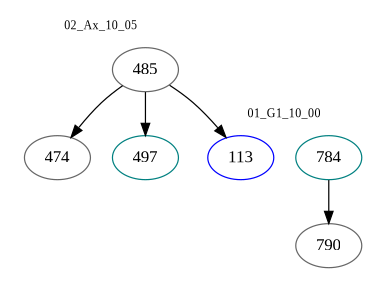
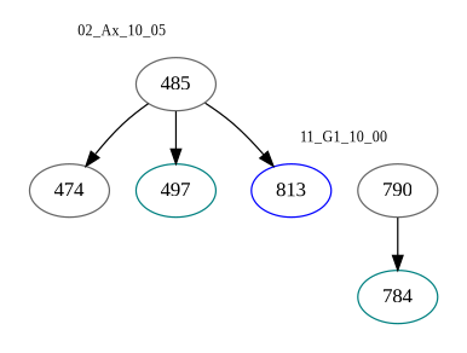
  digraph {
    fontname="Liberation Serif"
    node [color=gray40 fontname="Liberation Serif"]
    edge [color=black fontname="Liberation Serif"]
    n1 [label=485]
    n2 [label=474]
    n3 [color=teal label=497]
    n4 [label=790]
    n5 [color=teal label=784]
-   n6 [color=blue label=113]
+   n6 [color=blue label=813]
    subgraph cluster_1 {
      color=white
      fontsize=10
      label="02_Ax_10_05"
      n1
      n2
      n3
    }
    subgraph cluster_2 {
      color=white
      fontsize=10
-     label="01_G1_10_00"
+     label="11_G1_10_00"
      n4
      n5
      n6
    }
    n1 -> n2
    n1 -> n3
    n1 -> n6
-   n5 -> n4
+   n4 -> n5
  }
